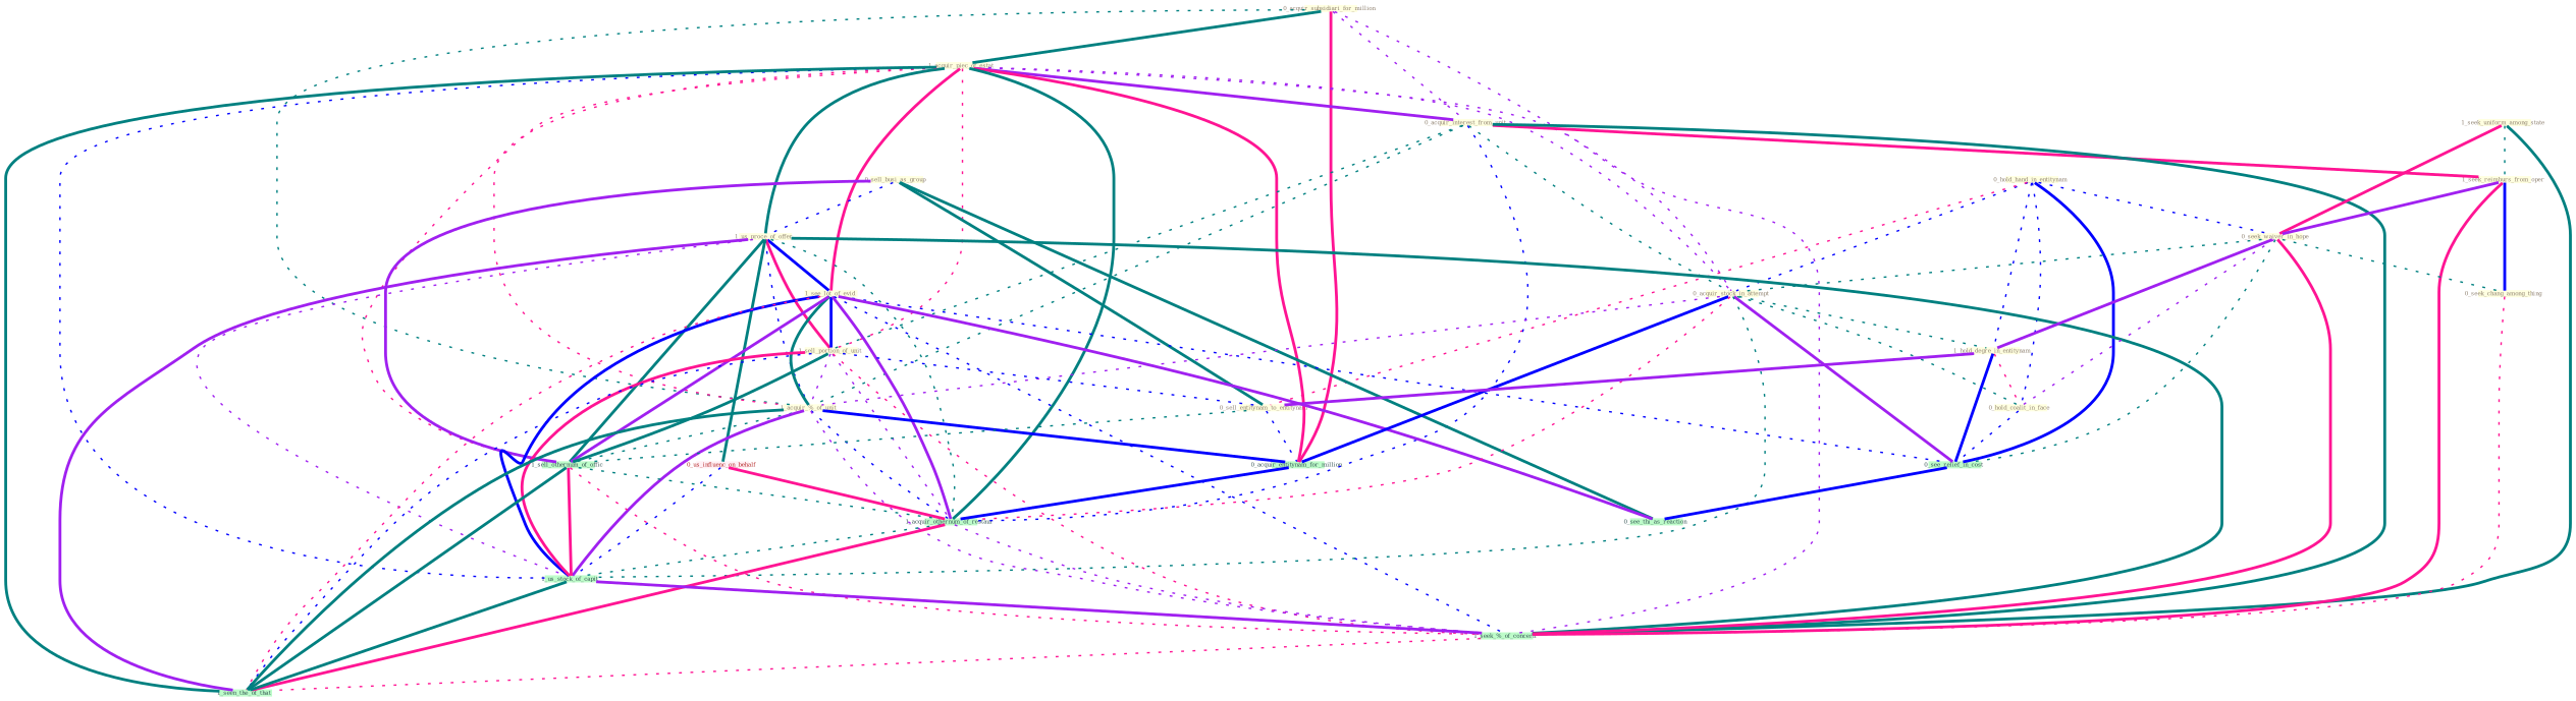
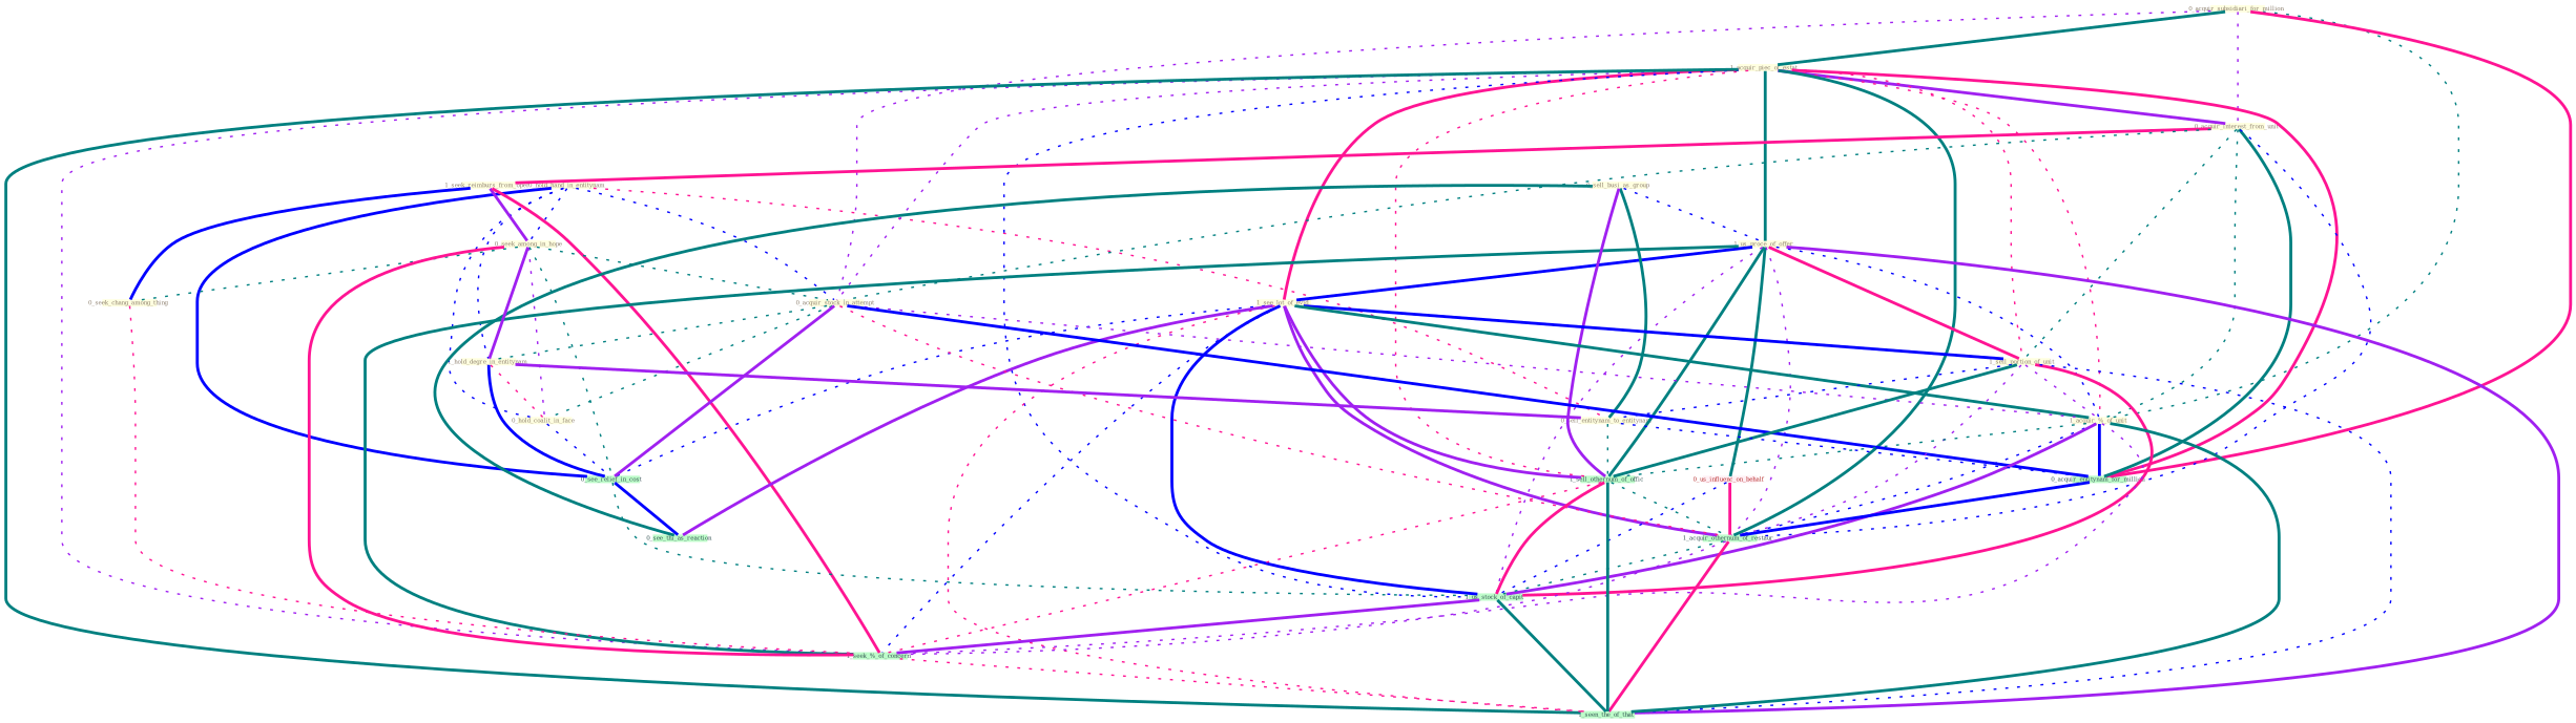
  graph {
    node [color="#ffffe0" fixedsize=true fontcolor="#8b7d6b" fontsize=4 shape=polygon style=filled]
    edge [color=teal style=dotted w=1]
    "0_acquir_subsidiari_for_million " [height=.06 width=.5]
    "0_hold_hand_in_entitynam " [height=.06 width=.5]
    "1_acquir_piec_of_estat " [height=.06 width=.5]
    "0_acquir_interest_from_unit " [height=.06 width=.5]
-   "1_seek_uniform_among_state " [height=.06 width=.5]
    "1_seek_reimburs_from_oper " [height=.06 width=.5]
    "1_us_proce_of_offer " [height=.06 width=.5]
    "0_sell_busi_as_group " [height=.06 width=.5]
-   "0_seek_waiver_in_hope " [height=.06 width=.5]
+   "0_seek_waiver_in_hope " [height=.06 width=.5 label="0_seek_among_in_hope"]
    "0_seek_chang_among_thing " [height=.06 width=.5]
    "1_see_lot_of_evid " [height=.06 width=.5]
    "0_acquir_stock_in_attempt " [height=.06 width=.5]
    "1_hold_degre_in_entitynam " [height=.06 width=.5]
    "1_sell_portion_of_unit " [height=.06 width=.5]
    "0_hold_coalit_in_face " [height=.06 width=.5]
    "1_acquir_%_of_unit " [height=.06 width=.5]
    "0_sell_entitynam_to_entitynam " [height=.06 width=.5]
    "0_us_influenc_on_behalf " [color="#fff0f5" fontcolor="#b22222" height=.06 width=.5]
    "0_acquir_entitynam_for_million " [color="#BDFCC9" fontcolor="#2f4f4f" height=.06 width=.5]
    "0_see_relief_in_cost " [color="#BDFCC9" fontcolor="#2f4f4f" height=.06 width=.5]
    "1_acquir_othernum_of_restaur " [color="#BDFCC9" fontcolor="#2f4f4f" height=.06 width=.5]
    "1_sell_othernum_of_offic " [color="#BDFCC9" fontcolor="#2f4f4f" height=.06 width=.5]
    "1_us_stock_of_capit " [color="#BDFCC9" fontcolor="#2f4f4f" height=.06 width=.5]
    "1_seek_%_of_concern " [color="#BDFCC9" fontcolor="#2f4f4f" height=.06 width=.5]
    "1_seen_the_of_that " [color="#BDFCC9" fontcolor="#2f4f4f" height=.06 width=.5]
    "0_see_thi_as_reaction " [color="#BDFCC9" fontcolor="#2f4f4f" height=.06 width=.5]
    subgraph sub_1 {
      "0_acquir_subsidiari_for_million "
      "0_hold_hand_in_entitynam "
      "1_acquir_piec_of_estat "
      "0_acquir_interest_from_unit "
-     "1_seek_uniform_among_state "
      "1_seek_reimburs_from_oper "
      "1_us_proce_of_offer "
      "0_sell_busi_as_group "
      "0_seek_waiver_in_hope "
      "0_seek_chang_among_thing "
      "1_see_lot_of_evid "
      "0_acquir_stock_in_attempt "
      "1_hold_degre_in_entitynam "
      "1_sell_portion_of_unit "
      "0_hold_coalit_in_face "
      "1_acquir_%_of_unit "
      "0_sell_entitynam_to_entitynam "
    }
    subgraph sub_2 {
      "0_us_influenc_on_behalf "
    }
    "0_acquir_subsidiari_for_million " -- "1_acquir_piec_of_estat " [style=bold]
    "0_acquir_subsidiari_for_million " -- "0_acquir_interest_from_unit " [color=purple]
    "0_acquir_subsidiari_for_million " -- "0_acquir_stock_in_attempt " [color=purple]
    "0_acquir_subsidiari_for_million " -- "1_acquir_%_of_unit "
    "0_acquir_subsidiari_for_million " -- "0_acquir_entitynam_for_million " [color=deeppink style=bold w=3]
    "0_hold_hand_in_entitynam " -- "0_seek_waiver_in_hope " [color=blue]
    "0_hold_hand_in_entitynam " -- "0_acquir_stock_in_attempt " [color=blue]
    "0_hold_hand_in_entitynam " -- "1_hold_degre_in_entitynam " [color=blue w=3]
    "0_hold_hand_in_entitynam " -- "0_hold_coalit_in_face " [color=blue w=2]
    "0_hold_hand_in_entitynam " -- "0_sell_entitynam_to_entitynam " [color=deeppink]
    "0_hold_hand_in_entitynam " -- "0_see_relief_in_cost " [color=blue style=bold]
    "1_acquir_piec_of_estat " -- "0_acquir_interest_from_unit " [color=purple style=bold]
    "1_acquir_piec_of_estat " -- "1_us_proce_of_offer " [style=bold]
    "1_acquir_piec_of_estat " -- "1_see_lot_of_evid " [color=deeppink style=bold]
    "1_acquir_piec_of_estat " -- "0_acquir_stock_in_attempt " [color=purple]
    "1_acquir_piec_of_estat " -- "1_sell_portion_of_unit " [color=deeppink]
    "1_acquir_piec_of_estat " -- "1_acquir_%_of_unit " [color=deeppink w=2]
    "1_acquir_piec_of_estat " -- "0_acquir_entitynam_for_million " [color=deeppink style=bold]
    "1_acquir_piec_of_estat " -- "1_acquir_othernum_of_restaur " [style=bold w=2]
    "1_acquir_piec_of_estat " -- "1_sell_othernum_of_offic " [color=deeppink]
    "1_acquir_piec_of_estat " -- "1_us_stock_of_capit " [color=blue]
    "1_acquir_piec_of_estat " -- "1_seek_%_of_concern " [color=purple]
    "1_acquir_piec_of_estat " -- "1_seen_the_of_that " [style=bold]
    "0_acquir_interest_from_unit " -- "1_seek_reimburs_from_oper " [color=deeppink style=bold]
    "0_acquir_interest_from_unit " -- "0_acquir_stock_in_attempt "
    "0_acquir_interest_from_unit " -- "1_sell_portion_of_unit "
    "0_acquir_interest_from_unit " -- "1_acquir_%_of_unit " [w=2]
-   "0_acquir_interest_from_unit " -- "1_seek_%_of_concern " [style=bold]
+   "0_acquir_interest_from_unit " -- "0_acquir_entitynam_for_million " [style=bold]
    "0_acquir_interest_from_unit " -- "1_acquir_othernum_of_restaur " [color=blue]
-   "1_seek_uniform_among_state " -- "1_seek_reimburs_from_oper "
-   "1_seek_uniform_among_state " -- "0_seek_waiver_in_hope " [color=deeppink style=bold]
-   "1_seek_uniform_among_state " -- "1_seek_%_of_concern " [style=bold]
    "1_seek_reimburs_from_oper " -- "0_seek_waiver_in_hope " [color=purple style=bold]
    "1_seek_reimburs_from_oper " -- "0_seek_chang_among_thing " [color=blue style=bold]
    "1_seek_reimburs_from_oper " -- "1_seek_%_of_concern " [color=deeppink style=bold]
    "1_us_proce_of_offer " -- "1_see_lot_of_evid " [color=blue style=bold]
    "1_us_proce_of_offer " -- "1_sell_portion_of_unit " [color=deeppink style=bold]
    "1_us_proce_of_offer " -- "1_acquir_%_of_unit " [color=blue]
    "1_us_proce_of_offer " -- "0_us_influenc_on_behalf " [style=bold]
-   "1_us_proce_of_offer " -- "1_acquir_othernum_of_restaur "
+   "1_us_proce_of_offer " -- "1_acquir_othernum_of_restaur " [color=purple]
    "1_us_proce_of_offer " -- "1_sell_othernum_of_offic " [style=bold]
    "1_us_proce_of_offer " -- "1_us_stock_of_capit " [color=purple w=2]
    "1_us_proce_of_offer " -- "1_seek_%_of_concern " [style=bold]
    "1_us_proce_of_offer " -- "1_seen_the_of_that " [color=purple style=bold]
    "0_sell_busi_as_group " -- "1_us_proce_of_offer " [color=blue]
    "0_sell_busi_as_group " -- "0_sell_entitynam_to_entitynam " [style=bold]
    "0_sell_busi_as_group " -- "1_sell_othernum_of_offic " [color=purple style=bold]
    "0_sell_busi_as_group " -- "0_see_thi_as_reaction " [style=bold]
    "0_seek_waiver_in_hope " -- "0_seek_chang_among_thing "
    "0_seek_waiver_in_hope " -- "0_acquir_stock_in_attempt "
    "0_seek_waiver_in_hope " -- "1_hold_degre_in_entitynam " [color=purple style=bold]
    "0_seek_waiver_in_hope " -- "0_hold_coalit_in_face " [color=purple]
    "0_seek_waiver_in_hope " -- "0_see_relief_in_cost "
    "0_seek_waiver_in_hope " -- "1_seek_%_of_concern " [color=deeppink style=bold]
    "0_seek_chang_among_thing " -- "1_seek_%_of_concern " [color=deeppink]
    "1_see_lot_of_evid " -- "1_sell_portion_of_unit " [color=blue style=bold]
    "1_see_lot_of_evid " -- "1_acquir_%_of_unit " [style=bold]
    "1_see_lot_of_evid " -- "0_see_relief_in_cost " [color=blue]
    "1_see_lot_of_evid " -- "1_acquir_othernum_of_restaur " [color=purple style=bold]
    "1_see_lot_of_evid " -- "1_sell_othernum_of_offic " [color=purple style=bold]
    "1_see_lot_of_evid " -- "1_us_stock_of_capit " [color=blue style=bold]
    "1_see_lot_of_evid " -- "1_seek_%_of_concern " [color=blue]
    "1_see_lot_of_evid " -- "1_seen_the_of_that " [color=deeppink]
    "1_see_lot_of_evid " -- "0_see_thi_as_reaction " [color=purple style=bold]
    "0_acquir_stock_in_attempt " -- "1_hold_degre_in_entitynam "
    "0_acquir_stock_in_attempt " -- "0_hold_coalit_in_face "
    "0_acquir_stock_in_attempt " -- "1_acquir_%_of_unit " [color=purple]
    "0_acquir_stock_in_attempt " -- "0_acquir_entitynam_for_million " [color=blue style=bold]
    "0_acquir_stock_in_attempt " -- "0_see_relief_in_cost " [color=purple style=bold]
    "0_acquir_stock_in_attempt " -- "1_acquir_othernum_of_restaur " [color=deeppink]
-   "0_acquir_stock_in_attempt " -- "1_us_stock_of_capit "
+   "0_see_relief_in_cost " -- "1_us_stock_of_capit "
    "1_hold_degre_in_entitynam " -- "0_hold_coalit_in_face " [color=deeppink w=2]
    "1_hold_degre_in_entitynam " -- "0_sell_entitynam_to_entitynam " [color=purple style=bold]
    "1_hold_degre_in_entitynam " -- "0_see_relief_in_cost " [color=blue style=bold]
    "1_sell_portion_of_unit " -- "1_acquir_%_of_unit " [color=purple w=2]
    "1_sell_portion_of_unit " -- "0_sell_entitynam_to_entitynam " [color=blue]
    "1_sell_portion_of_unit " -- "1_acquir_othernum_of_restaur " [color=purple]
    "1_sell_portion_of_unit " -- "1_sell_othernum_of_offic " [style=bold w=2]
    "1_sell_portion_of_unit " -- "1_us_stock_of_capit " [color=deeppink style=bold]
-   "1_sell_portion_of_unit " -- "1_seek_%_of_concern " [color=deeppink]
    "1_sell_portion_of_unit " -- "1_seen_the_of_that " [color=blue]
    "0_hold_coalit_in_face " -- "0_see_relief_in_cost " [color=blue]
    "1_acquir_%_of_unit " -- "0_acquir_entitynam_for_million " [color=blue style=bold]
    "1_acquir_%_of_unit " -- "1_acquir_othernum_of_restaur " [color=blue w=2]
    "1_acquir_%_of_unit " -- "1_sell_othernum_of_offic "
    "1_acquir_%_of_unit " -- "1_us_stock_of_capit " [color=purple style=bold]
    "1_acquir_%_of_unit " -- "1_seek_%_of_concern " [color=purple w=2]
    "1_acquir_%_of_unit " -- "1_seen_the_of_that " [style=bold]
    "0_sell_entitynam_to_entitynam " -- "0_acquir_entitynam_for_million " [color=blue]
    "0_sell_entitynam_to_entitynam " -- "1_sell_othernum_of_offic "
    "0_us_influenc_on_behalf " -- "1_acquir_othernum_of_restaur " [color=deeppink style=bold]
    "0_us_influenc_on_behalf " -- "1_us_stock_of_capit " [color=blue]
    "0_acquir_entitynam_for_million " -- "1_acquir_othernum_of_restaur " [color=blue style=bold]
    "0_see_relief_in_cost " -- "0_see_thi_as_reaction " [color=blue style=bold]
    "1_acquir_othernum_of_restaur " -- "1_us_stock_of_capit "
    "1_acquir_othernum_of_restaur " -- "1_seek_%_of_concern " [color=purple]
    "1_acquir_othernum_of_restaur " -- "1_seen_the_of_that " [color=deeppink style=bold]
    "1_sell_othernum_of_offic " -- "1_acquir_othernum_of_restaur " [w=2]
    "1_sell_othernum_of_offic " -- "1_us_stock_of_capit " [color=deeppink style=bold]
    "1_sell_othernum_of_offic " -- "1_seek_%_of_concern " [color=deeppink]
    "1_sell_othernum_of_offic " -- "1_seen_the_of_that " [style=bold]
    "1_us_stock_of_capit " -- "1_seek_%_of_concern " [color=purple style=bold]
    "1_us_stock_of_capit " -- "1_seen_the_of_that " [style=bold]
    "1_seek_%_of_concern " -- "1_seen_the_of_that " [color=deeppink]
  }
